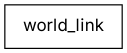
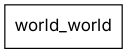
  digraph {
    fontname=Inter
-   n1 [label=world_link shape=box fontname=Inter]
+   n1 [label=world_world shape=box fontname=Inter]
  }
